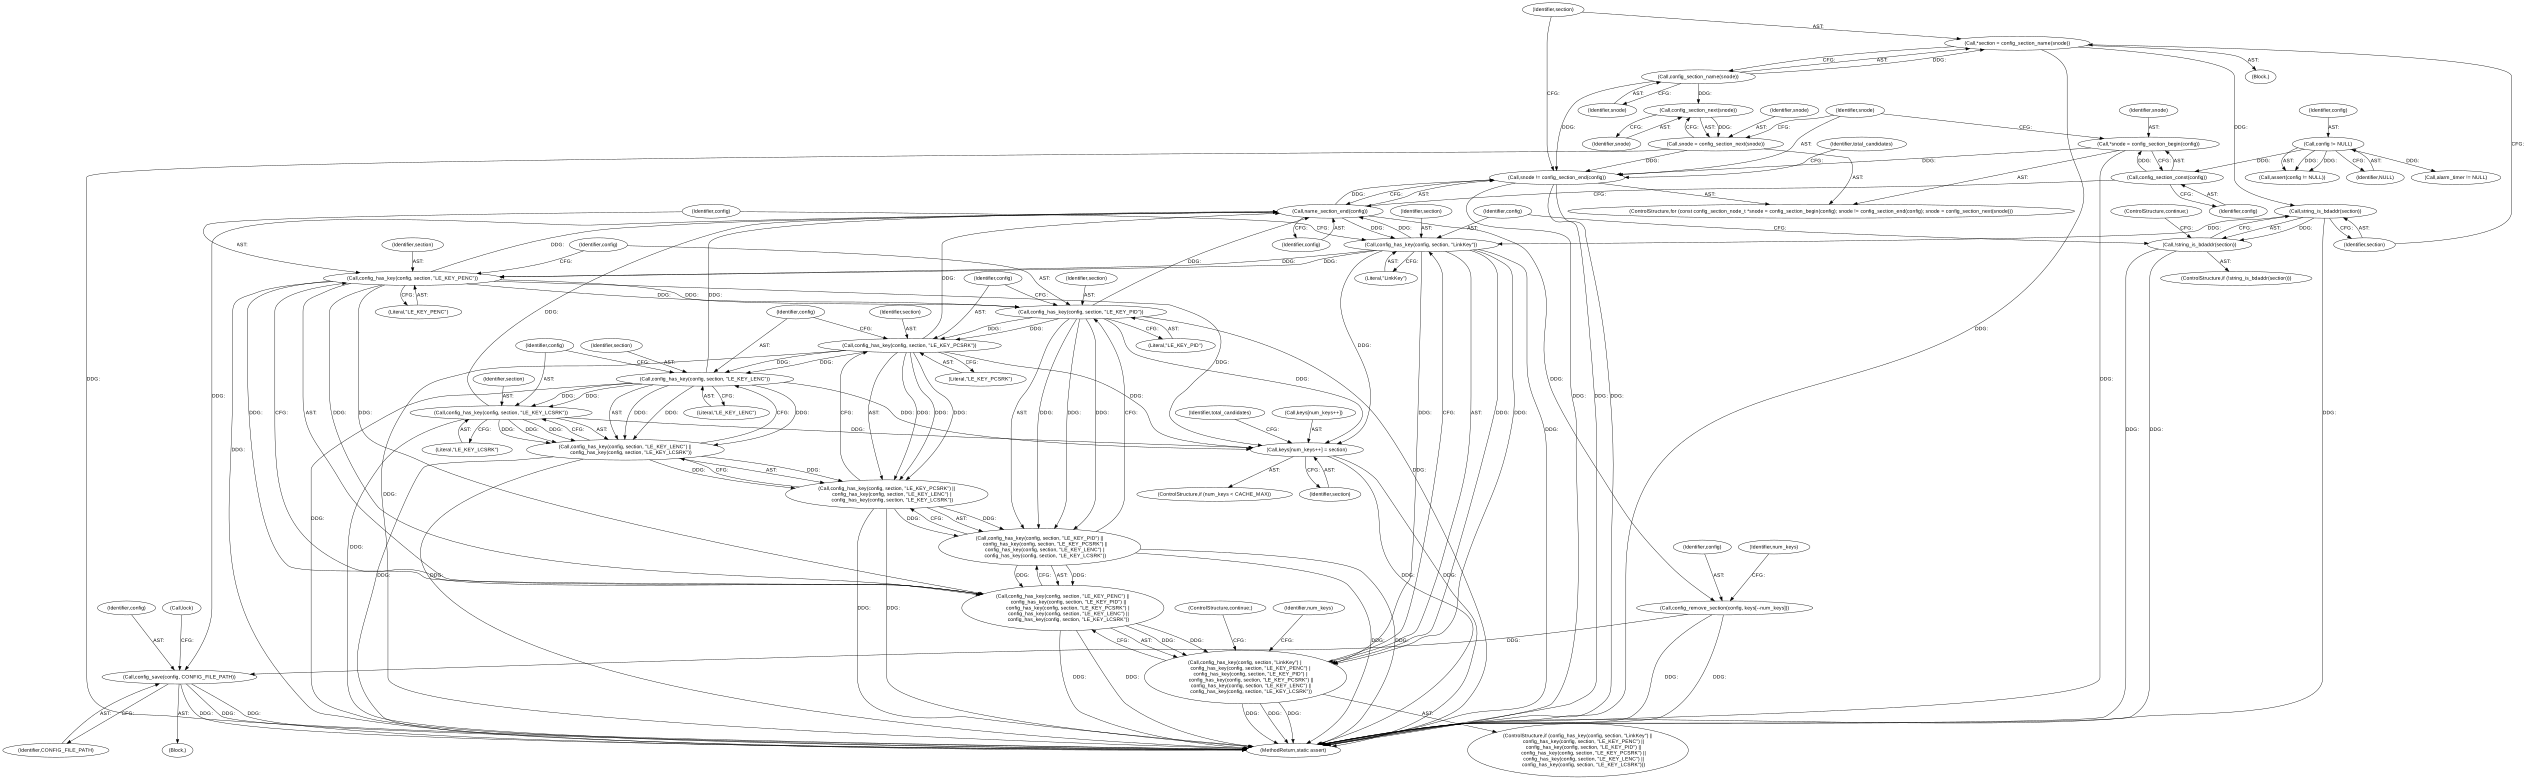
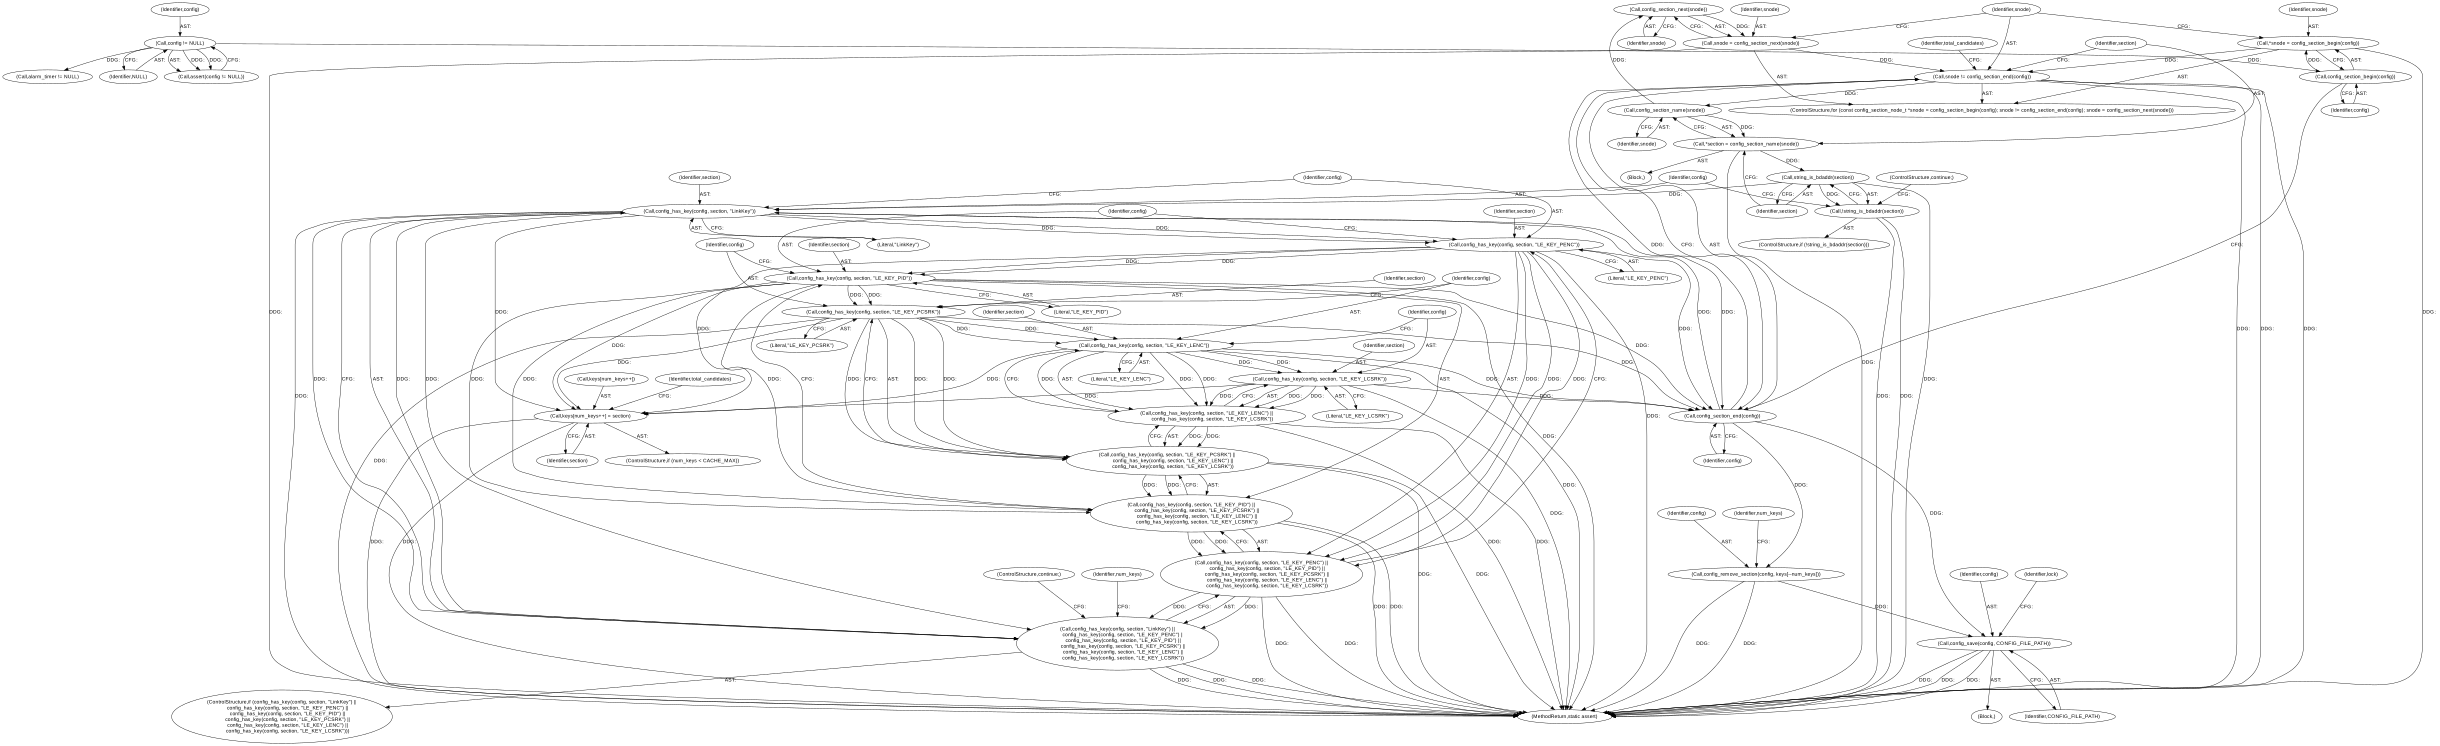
  digraph {
    fontname="Liberation Sans"
    node [fontname="Liberation Sans"]
    edge [fontname="Liberation Sans"]
    n1 [label="(Call,config_section_next(snode))"]
    n2 [label="(Call,snode = config_section_next(snode))"]
    n3 [label="(Identifier,snode)"]
    n4 [label="(Call,snode != config_section_end(config))"]
    n5 [label="(ControlStructure,for (const config_section_node_t *snode = config_section_begin(config); snode != config_section_end(config); snode = config_section_next(snode)))"]
    n6 [label="(MethodReturn,static assert)"]
    n7 [label="(Call,config_section_name(snode))"]
    n8 [label="(Call,*section = config_section_name(snode))"]
    n9 [label="(Identifier,snode)"]
    n10 [label="(Call,string_is_bdaddr(section))"]
    n11 [label="(Block,)"]
-   n12 [label="(Call,name_section_end(config))"]
+   n12 [label="(Call,config_section_end(config))"]
    n13 [label="(Call,config_has_key(config, section, \"LinkKey\"))"]
    n14 [label="(Call,config_remove_section(config, keys[--num_keys]))"]
    n15 [label="(Call,config_save(config, CONFIG_FILE_PATH))"]
    n16 [label="(Identifier,config)"]
    n17 [label="(Call,*snode = config_section_begin(config))"]
-   n18 [label="(Call,config_section_const(config))"]
+   n18 [label="(Call,config_section_begin(config))"]
    n19 [label="(Identifier,config)"]
    n20 [label="(Call,config != NULL)"]
    n21 [label="(Call,alarm_timer != NULL)"]
    n22 [label="(Identifier,NULL)"]
    n23 [label="(Call,assert(config != NULL))"]
    n24 [label="(Call,keys[num_keys++] = section)"]
    n25 [label="(Call,config_has_key(config, section, \"LE_KEY_PENC\"))"]
    n26 [label="(Call,config_has_key(config, section, \"LinkKey\") ||\n        config_has_key(config, section, \"LE_KEY_PENC\") ||\n        config_has_key(config, section, \"LE_KEY_PID\") ||\n        config_has_key(config, section, \"LE_KEY_PCSRK\") ||\n        config_has_key(config, section, \"LE_KEY_LENC\") ||\n        config_has_key(config, section, \"LE_KEY_LCSRK\"))"]
    n27 [label="(Literal,\"LinkKey\")"]
    n28 [label="(Block,)"]
    n29 [label="(Identifier,CONFIG_FILE_PATH)"]
    n30 [label="(Call,config_has_key(config, section, \"LE_KEY_LCSRK\"))"]
    n31 [label="(Call,config_has_key(config, section, \"LE_KEY_LENC\") ||\n        config_has_key(config, section, \"LE_KEY_LCSRK\"))"]
    n32 [label="(Literal,\"LE_KEY_LCSRK\")"]
    n33 [label="(Call,config_has_key(config, section, \"LE_KEY_LENC\"))"]
    n34 [label="(Call,config_has_key(config, section, \"LE_KEY_PCSRK\") ||\n        config_has_key(config, section, \"LE_KEY_LENC\") ||\n        config_has_key(config, section, \"LE_KEY_LCSRK\"))"]
    n35 [label="(ControlStructure,if (num_keys < CACHE_MAX))"]
    n36 [label="(Identifier,section)"]
    n37 [label="(Literal,\"LE_KEY_LENC\")"]
    n38 [label="(Call,config_has_key(config, section, \"LE_KEY_PCSRK\"))"]
    n39 [label="(Literal,\"LE_KEY_PCSRK\")"]
    n40 [label="(Call,config_has_key(config, section, \"LE_KEY_PID\") ||\n        config_has_key(config, section, \"LE_KEY_PCSRK\") ||\n        config_has_key(config, section, \"LE_KEY_LENC\") ||\n        config_has_key(config, section, \"LE_KEY_LCSRK\"))"]
    n41 [label="(Call,config_has_key(config, section, \"LE_KEY_PID\"))"]
    n42 [label="(Literal,\"LE_KEY_PID\")"]
    n43 [label="(Call,config_has_key(config, section, \"LE_KEY_PENC\") ||\n        config_has_key(config, section, \"LE_KEY_PID\") ||\n        config_has_key(config, section, \"LE_KEY_PCSRK\") ||\n        config_has_key(config, section, \"LE_KEY_LENC\") ||\n        config_has_key(config, section, \"LE_KEY_LCSRK\"))"]
    n44 [label="(Literal,\"LE_KEY_PENC\")"]
    n45 [label="(ControlStructure,if (config_has_key(config, section, \"LinkKey\") ||\n        config_has_key(config, section, \"LE_KEY_PENC\") ||\n        config_has_key(config, section, \"LE_KEY_PID\") ||\n        config_has_key(config, section, \"LE_KEY_PCSRK\") ||\n        config_has_key(config, section, \"LE_KEY_LENC\") ||\n        config_has_key(config, section, \"LE_KEY_LCSRK\")))"]
    n46 [label="(Call,!string_is_bdaddr(section))"]
    n47 [label="(Identifier,section)"]
    n48 [label="(ControlStructure,if (!string_is_bdaddr(section)))"]
    n49 [label="(Identifier,snode)"]
    n50 [label="(Identifier,config)"]
    n51 [label="(Identifier,snode)"]
    n52 [label="(Identifier,config)"]
    n53 [label="(Identifier,config)"]
    n54 [label="(ControlStructure,continue;)"]
    n55 [label="(ControlStructure,continue;)"]
    n56 [label="(Identifier,total_candidates)"]
    n57 [label="(Identifier,section)"]
    n58 [label="(Identifier,section)"]
    n59 [label="(Identifier,section)"]
    n60 [label="(Identifier,total_candidates)"]
    n61 [label="(Identifier,config)"]
    n62 [label="(Identifier,section)"]
    n63 [label="(Identifier,section)"]
-   n64 [label="(Call,lock)"]
+   n64 [label="(Identifier,lock)"]
    n65 [label="(Identifier,config)"]
    n66 [label="(Identifier,config)"]
    n67 [label="(Identifier,section)"]
    n68 [label="(Identifier,num_keys)"]
    n69 [label="(Identifier,snode)"]
    n70 [label="(Identifier,num_keys)"]
    n71 [label="(Identifier,config)"]
    n72 [label="(Identifier,section)"]
    n73 [label="(Identifier,config)"]
    n74 [label="(Identifier,config)"]
    n75 [label="(Call,keys[num_keys++])"]
    n1 -> n2 [label="AST: "]
    n1 -> n2 [label="DDG: "]
    n1 -> n3 [label="CFG: "]
    n2 -> n1 [label="CFG: "]
    n2 -> n4 [label="DDG: "]
    n2 -> n5 [label="AST: "]
    n2 -> n6 [label="DDG: "]
    n3 -> n1 [label="AST: "]
    n4 -> n5 [label="AST: "]
    n4 -> n6 [label="DDG: "]
    n4 -> n6 [label="DDG: "]
    n4 -> n6 [label="DDG: "]
-   n7 -> n4 [label="DDG: "]
+   n4 -> n7 [label="DDG: "]
    n4 -> n12 [label="CFG: "]
    n7 -> n1 [label="DDG: "]
    n7 -> n8 [label="AST: "]
    n7 -> n8 [label="DDG: "]
    n7 -> n9 [label="CFG: "]
    n8 -> n6 [label="DDG: "]
    n8 -> n7 [label="CFG: "]
    n8 -> n10 [label="DDG: "]
    n8 -> n11 [label="AST: "]
    n9 -> n7 [label="AST: "]
    n10 -> n6 [label="DDG: "]
    n10 -> n13 [label="DDG: "]
    n10 -> n46 [label="AST: "]
    n10 -> n46 [label="DDG: "]
    n10 -> n47 [label="CFG: "]
    n12 -> n4 [label="AST: "]
    n12 -> n4 [label="DDG: "]
    n12 -> n13 [label="DDG: "]
    n12 -> n14 [label="DDG: "]
    n12 -> n15 [label="DDG: "]
    n12 -> n16 [label="CFG: "]
    n13 -> n6 [label="DDG: "]
    n13 -> n12 [label="DDG: "]
    n13 -> n24 [label="DDG: "]
    n13 -> n25 [label="DDG: "]
    n13 -> n25 [label="DDG: "]
    n13 -> n26 [label="AST: "]
    n13 -> n26 [label="DDG: "]
    n13 -> n26 [label="DDG: "]
    n13 -> n26 [label="DDG: "]
    n13 -> n27 [label="CFG: "]
    n14 -> n6 [label="DDG: "]
    n14 -> n6 [label="DDG: "]
    n14 -> n15 [label="DDG: "]
    n15 -> n6 [label="DDG: "]
    n15 -> n6 [label="DDG: "]
    n15 -> n6 [label="DDG: "]
    n15 -> n28 [label="AST: "]
    n15 -> n29 [label="CFG: "]
    n16 -> n12 [label="AST: "]
    n17 -> n4 [label="DDG: "]
    n17 -> n5 [label="AST: "]
    n17 -> n6 [label="DDG: "]
    n17 -> n18 [label="CFG: "]
    n18 -> n12 [label="CFG: "]
    n18 -> n17 [label="AST: "]
    n18 -> n17 [label="DDG: "]
    n18 -> n19 [label="CFG: "]
    n19 -> n18 [label="AST: "]
    n20 -> n18 [label="DDG: "]
    n20 -> n21 [label="DDG: "]
    n20 -> n22 [label="CFG: "]
    n20 -> n23 [label="AST: "]
    n20 -> n23 [label="DDG: "]
    n20 -> n23 [label="DDG: "]
    n22 -> n20 [label="AST: "]
+   n23 -> n20 [label="CFG: "]
    n24 -> n6 [label="DDG: "]
    n24 -> n6 [label="DDG: "]
    n24 -> n35 [label="AST: "]
    n24 -> n36 [label="CFG: "]
    n25 -> n6 [label="DDG: "]
    n25 -> n12 [label="DDG: "]
    n25 -> n24 [label="DDG: "]
    n25 -> n41 [label="DDG: "]
    n25 -> n41 [label="DDG: "]
    n25 -> n43 [label="AST: "]
    n25 -> n43 [label="DDG: "]
    n25 -> n43 [label="DDG: "]
    n25 -> n43 [label="DDG: "]
    n25 -> n44 [label="CFG: "]
    n26 -> n6 [label="DDG: "]
    n26 -> n6 [label="DDG: "]
    n26 -> n6 [label="DDG: "]
    n26 -> n13 [label="CFG: "]
    n26 -> n43 [label="CFG: "]
    n26 -> n45 [label="AST: "]
    n27 -> n13 [label="AST: "]
    n29 -> n15 [label="AST: "]
    n30 -> n6 [label="DDG: "]
    n30 -> n12 [label="DDG: "]
    n30 -> n24 [label="DDG: "]
    n30 -> n31 [label="AST: "]
    n30 -> n31 [label="DDG: "]
    n30 -> n31 [label="DDG: "]
    n30 -> n31 [label="DDG: "]
    n30 -> n32 [label="CFG: "]
    n31 -> n6 [label="DDG: "]
    n31 -> n6 [label="DDG: "]
    n31 -> n30 [label="CFG: "]
    n31 -> n33 [label="CFG: "]
    n31 -> n34 [label="AST: "]
    n31 -> n34 [label="DDG: "]
    n31 -> n34 [label="DDG: "]
    n32 -> n30 [label="AST: "]
    n33 -> n6 [label="DDG: "]
    n33 -> n12 [label="DDG: "]
    n33 -> n24 [label="DDG: "]
    n33 -> n30 [label="DDG: "]
    n33 -> n30 [label="DDG: "]
    n33 -> n31 [label="AST: "]
    n33 -> n31 [label="DDG: "]
    n33 -> n31 [label="DDG: "]
    n33 -> n31 [label="DDG: "]
    n33 -> n37 [label="CFG: "]
    n34 -> n6 [label="DDG: "]
    n34 -> n6 [label="DDG: "]
    n34 -> n31 [label="CFG: "]
    n34 -> n38 [label="CFG: "]
    n34 -> n40 [label="AST: "]
    n34 -> n40 [label="DDG: "]
    n34 -> n40 [label="DDG: "]
    n36 -> n24 [label="AST: "]
    n37 -> n33 [label="AST: "]
    n38 -> n6 [label="DDG: "]
    n38 -> n12 [label="DDG: "]
    n38 -> n24 [label="DDG: "]
    n38 -> n33 [label="DDG: "]
    n38 -> n33 [label="DDG: "]
    n38 -> n34 [label="AST: "]
    n38 -> n34 [label="DDG: "]
    n38 -> n34 [label="DDG: "]
    n38 -> n34 [label="DDG: "]
    n38 -> n39 [label="CFG: "]
    n39 -> n38 [label="AST: "]
    n40 -> n6 [label="DDG: "]
    n40 -> n6 [label="DDG: "]
    n40 -> n34 [label="CFG: "]
    n40 -> n41 [label="CFG: "]
    n40 -> n43 [label="AST: "]
    n40 -> n43 [label="DDG: "]
    n40 -> n43 [label="DDG: "]
    n41 -> n6 [label="DDG: "]
    n41 -> n12 [label="DDG: "]
    n41 -> n24 [label="DDG: "]
    n41 -> n38 [label="DDG: "]
    n41 -> n38 [label="DDG: "]
    n41 -> n40 [label="AST: "]
    n41 -> n40 [label="DDG: "]
    n41 -> n40 [label="DDG: "]
    n41 -> n40 [label="DDG: "]
    n41 -> n42 [label="CFG: "]
    n42 -> n41 [label="AST: "]
    n43 -> n6 [label="DDG: "]
    n43 -> n6 [label="DDG: "]
    n43 -> n25 [label="CFG: "]
    n43 -> n26 [label="AST: "]
    n43 -> n26 [label="DDG: "]
    n43 -> n26 [label="DDG: "]
    n43 -> n40 [label="CFG: "]
    n44 -> n25 [label="AST: "]
    n46 -> n6 [label="DDG: "]
    n46 -> n6 [label="DDG: "]
    n46 -> n10 [label="CFG: "]
    n46 -> n48 [label="AST: "]
    n47 -> n8 [label="CFG: "]
    n47 -> n10 [label="AST: "]
    n49 -> n17 [label="AST: "]
    n50 -> n14 [label="AST: "]
    n51 -> n2 [label="AST: "]
    n52 -> n38 [label="AST: "]
    n52 -> n41 [label="CFG: "]
    n53 -> n30 [label="AST: "]
    n53 -> n33 [label="CFG: "]
    n54 -> n26 [label="CFG: "]
    n55 -> n46 [label="CFG: "]
    n56 -> n4 [label="CFG: "]
    n57 -> n4 [label="CFG: "]
    n57 -> n8 [label="AST: "]
    n58 -> n30 [label="AST: "]
    n59 -> n41 [label="AST: "]
    n60 -> n24 [label="CFG: "]
    n61 -> n15 [label="AST: "]
    n62 -> n33 [label="AST: "]
    n63 -> n13 [label="AST: "]
    n64 -> n15 [label="CFG: "]
    n65 -> n25 [label="CFG: "]
    n65 -> n41 [label="AST: "]
    n66 -> n33 [label="AST: "]
    n66 -> n38 [label="CFG: "]
    n67 -> n25 [label="AST: "]
    n68 -> n26 [label="CFG: "]
    n69 -> n2 [label="CFG: "]
    n69 -> n4 [label="AST: "]
    n69 -> n17 [label="CFG: "]
    n70 -> n14 [label="CFG: "]
    n71 -> n13 [label="AST: "]
    n71 -> n46 [label="CFG: "]
    n72 -> n38 [label="AST: "]
    n73 -> n13 [label="CFG: "]
    n73 -> n25 [label="AST: "]
    n74 -> n20 [label="AST: "]
    n75 -> n24 [label="AST: "]
  }
